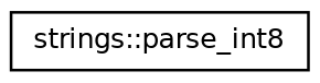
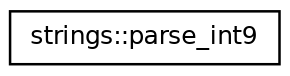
  digraph {
    rankdir=TB
-   n1 [color=black fillcolor=white fontname=Helvetica fontsize=10 height=0.2 label="strings::parse_int8" shape=record style=filled width=0.4]
+   n1 [color=black fillcolor=white fontname=Helvetica fontsize=10 height=0.2 label="strings::parse_int9" shape=record style=filled width=0.4]
  }
